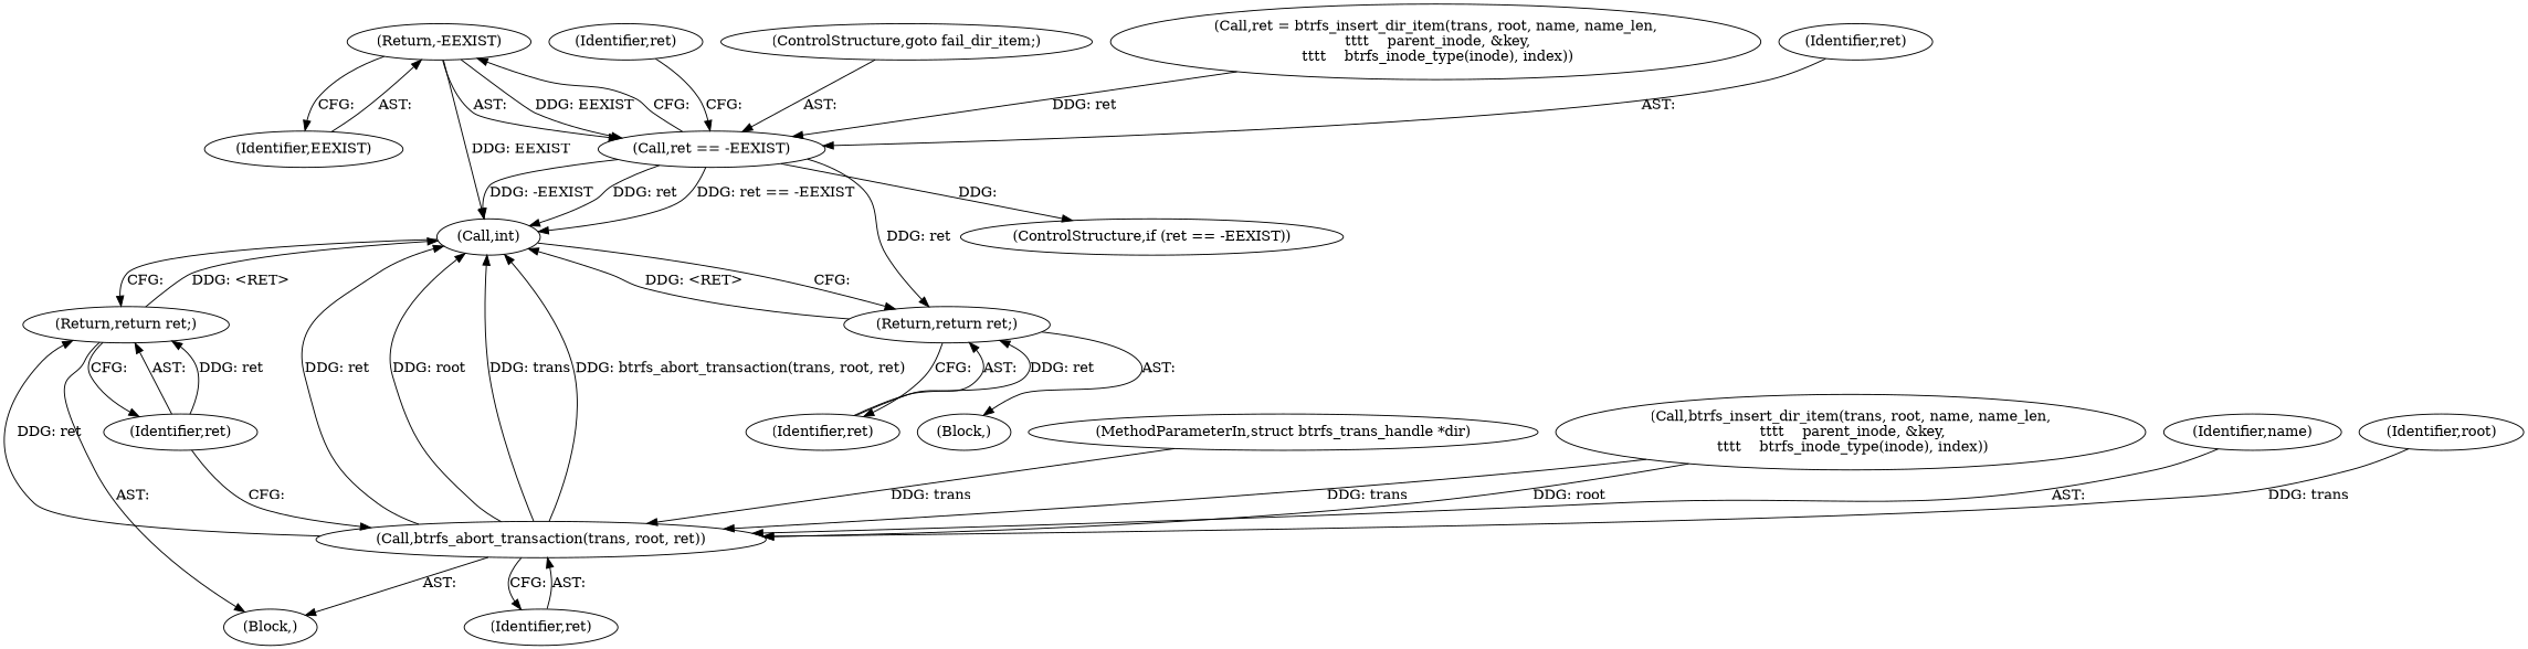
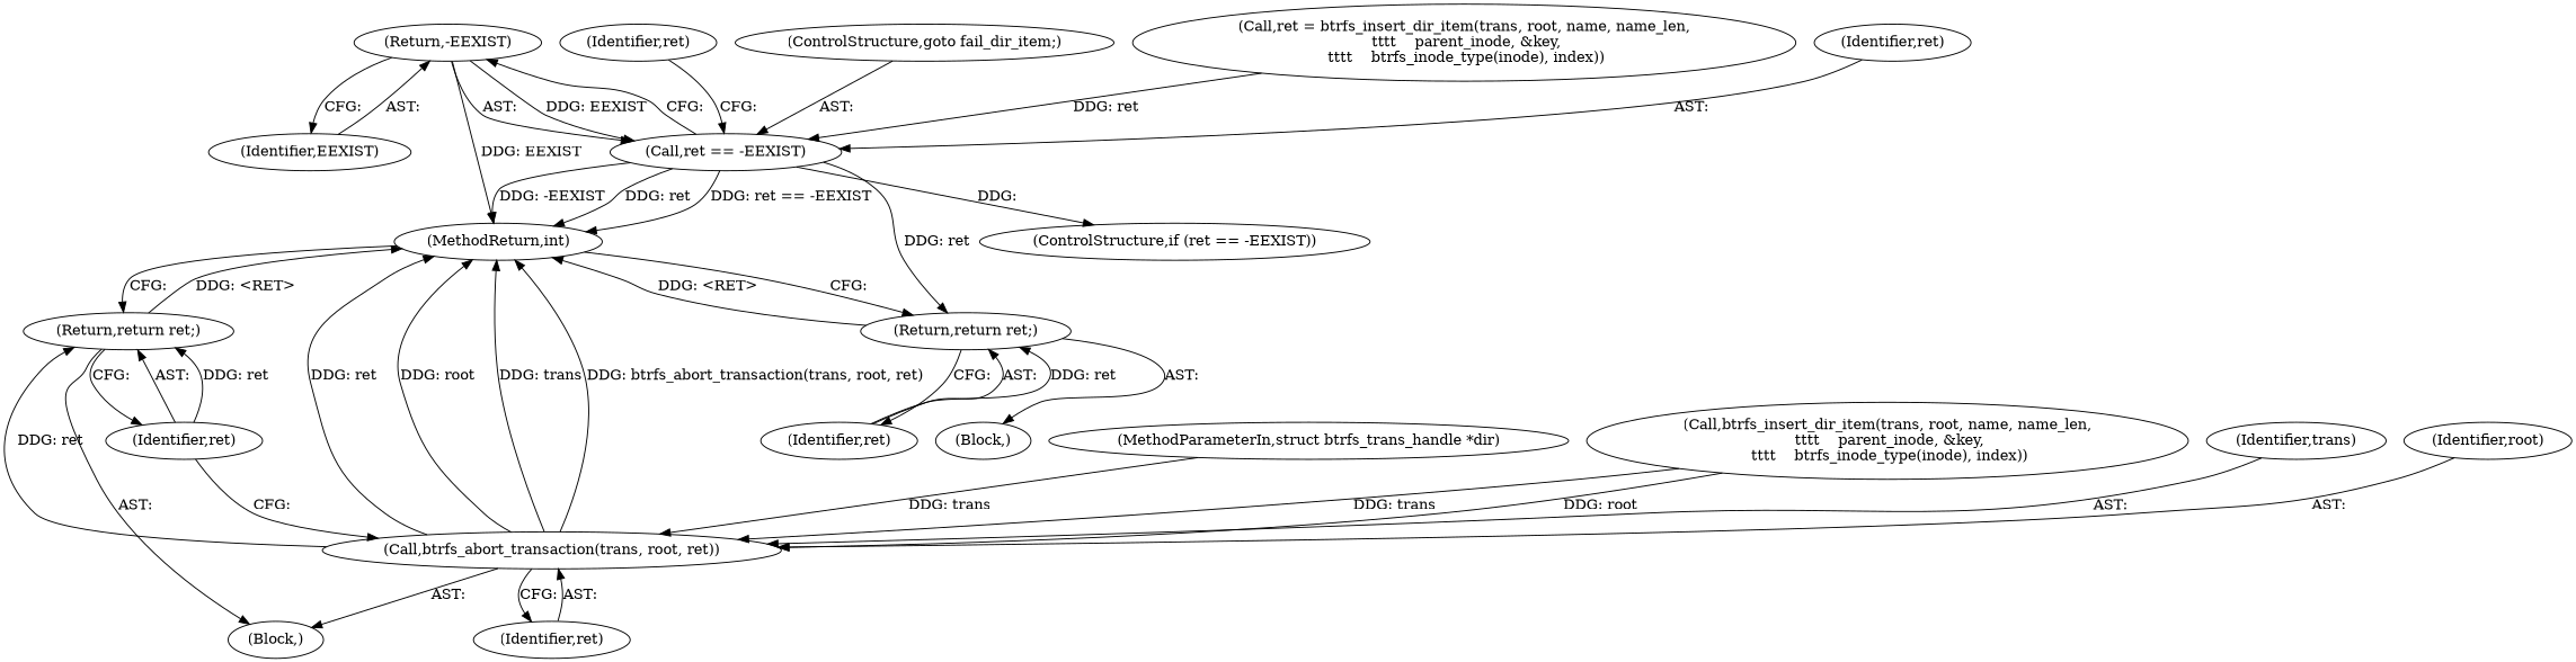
  digraph {
    n1 [label="(Return,-EEXIST)"]
    n2 [label="(Call,ret == -EEXIST)"]
-   n3 [label="(Call,int)"]
+   n3 [label="(MethodReturn,int)"]
    n4 [label="(Identifier,EEXIST)"]
    n5 [label="(Return,return ret;)"]
    n6 [label="(ControlStructure,if (ret == -EEXIST))"]
    n7 [label="(Return,return ret;)"]
    n8 [label="(Call,btrfs_abort_transaction(trans, root, ret))"]
    n9 [label="(Block,)"]
    n10 [label="(Identifier,ret)"]
    n11 [label="(Block,)"]
    n12 [label="(Identifier,ret)"]
    n13 [label="(Identifier,ret)"]
    n14 [label="(MethodParameterIn,struct btrfs_trans_handle *dir)"]
    n15 [label="(Call,btrfs_insert_dir_item(trans, root, name, name_len,\n \t\t\t\t    parent_inode, &key,\n \t\t\t\t    btrfs_inode_type(inode), index))"]
    n16 [label="(Identifier,ret)"]
    n17 [label="(ControlStructure,goto fail_dir_item;)"]
-   n18 [label="(Identifier,name)"]
+   n18 [label="(Identifier,trans)"]
    n19 [label="(Call,ret = btrfs_insert_dir_item(trans, root, name, name_len,\n \t\t\t\t    parent_inode, &key,\n \t\t\t\t    btrfs_inode_type(inode), index))"]
    n20 [label="(Identifier,ret)"]
    n21 [label="(Identifier,root)"]
    n1 -> n2 [label="AST: "]
    n1 -> n2 [label="DDG: EEXIST"]
    n1 -> n3 [label="DDG: EEXIST"]
    n1 -> n4 [label="CFG: "]
    n2 -> n1 [label="CFG: "]
    n2 -> n3 [label="DDG: ret == -EEXIST"]
    n2 -> n3 [label="DDG: -EEXIST"]
    n2 -> n3 [label="DDG: ret"]
    n2 -> n5 [label="DDG: ret"]
    n2 -> n6 [label="DDG: "]
    n3 -> n5 [label="CFG: "]
    n3 -> n7 [label="CFG: "]
    n4 -> n1 [label="AST: "]
    n5 -> n3 [label="DDG: <RET>"]
    n5 -> n11 [label="AST: "]
    n5 -> n12 [label="CFG: "]
    n7 -> n3 [label="DDG: <RET>"]
    n7 -> n9 [label="AST: "]
    n7 -> n13 [label="CFG: "]
    n8 -> n3 [label="DDG: ret"]
    n8 -> n3 [label="DDG: root"]
    n8 -> n3 [label="DDG: trans"]
    n8 -> n3 [label="DDG: btrfs_abort_transaction(trans, root, ret)"]
    n8 -> n7 [label="DDG: ret"]
    n8 -> n9 [label="AST: "]
    n8 -> n10 [label="CFG: "]
    n10 -> n8 [label="AST: "]
    n12 -> n5 [label="AST: "]
    n12 -> n5 [label="DDG: ret"]
    n13 -> n7 [label="AST: "]
    n13 -> n7 [label="DDG: ret"]
    n13 -> n8 [label="CFG: "]
    n14 -> n8 [label="DDG: trans"]
    n15 -> n8 [label="DDG: trans"]
    n15 -> n8 [label="DDG: root"]
    n16 -> n2 [label="CFG: "]
    n17 -> n2 [label="AST: "]
    n18 -> n8 [label="AST: "]
    n19 -> n2 [label="DDG: ret"]
    n20 -> n2 [label="AST: "]
-   n21 -> n8 [label="DDG: trans"]
+   n21 -> n8 [label="AST: "]
  }
